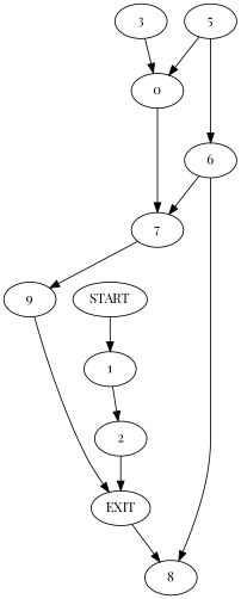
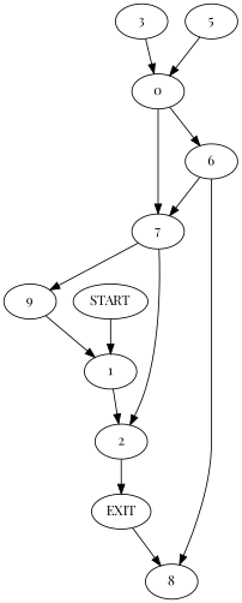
  digraph {
    fontname="Playfair Display"
    node [fontname="Playfair Display"]
    edge [fontname="Playfair Display"]
    n1 [label=START]
    1
    2
    n4 [label=EXIT]
    8
    n6 [label=0]
    3
    6
    7
    5
    9
    n1 -> 1
    1 -> 2
    2 -> n4
    n4 -> 8
-   5 -> 6
+   n6 -> 6
    n6 -> 7
    3 -> n6
    6 -> 8
    6 -> 7
+   7 -> 2
    7 -> 9
    5 -> n6
-   9 -> n4
+   9 -> 1
  }
